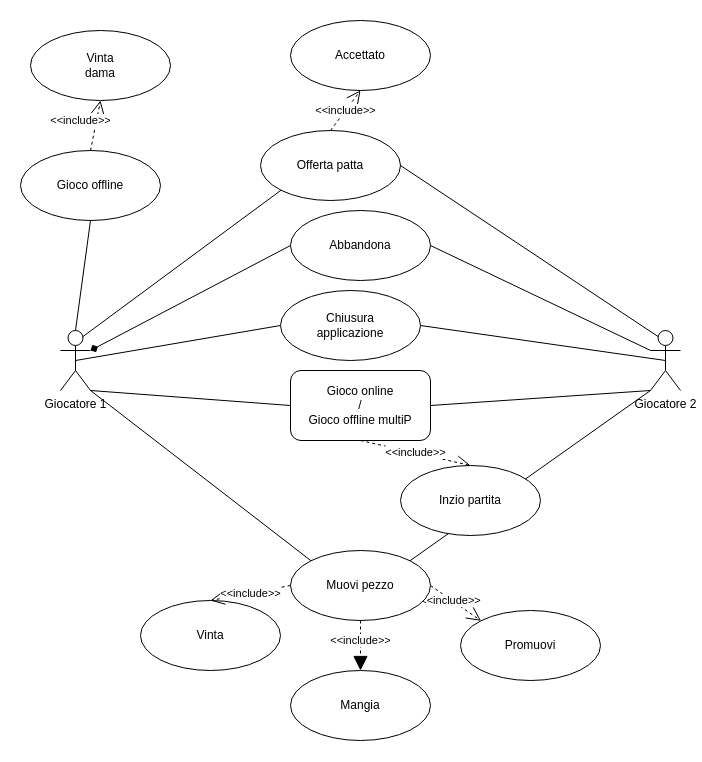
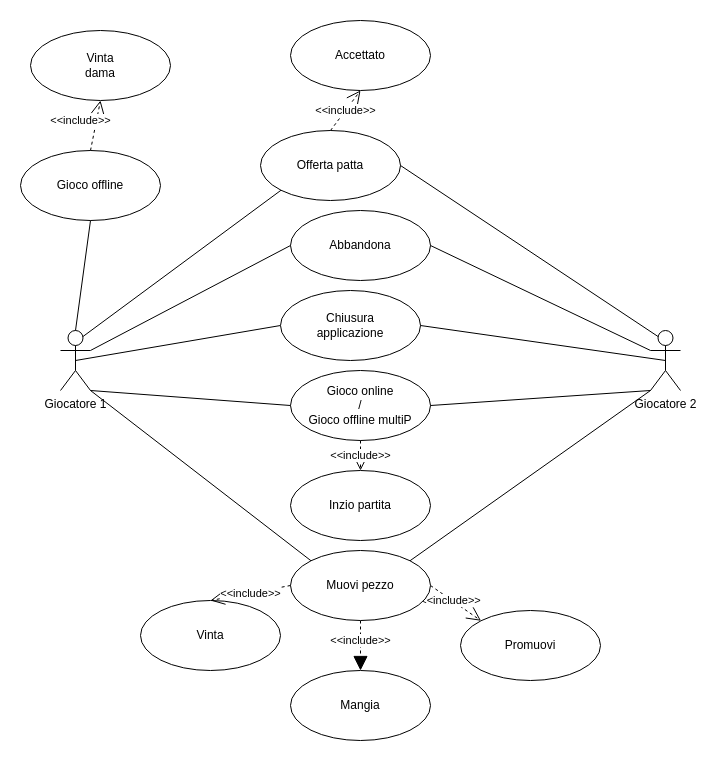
  <mxCell id="0" />
  <mxCell id="1" parent="0" />
  <mxCell id="2" value="Giocatore 1" style="shape=umlActor;verticalLabelPosition=bottom;labelBackgroundColor=#ffffff;verticalAlign=top;html=1;" parent="1" vertex="1"><mxGeometry x="60" y="330" width="30" height="60" as="geometry" /></mxCell>
- <mxCell id="3" value="Gioco online&lt;br&gt;/&lt;br&gt;Gioco offline multiP" style="whiteSpace=wrap;html=1;rounded=1;" parent="1" vertex="1"><mxGeometry x="290" y="370" width="140" height="70" as="geometry" /></mxCell>
+ <mxCell id="3" value="Gioco online&lt;br&gt;/&lt;br&gt;Gioco offline multiP" style="ellipse;whiteSpace=wrap;html=1;" parent="1" vertex="1"><mxGeometry x="290" y="370" width="140" height="70" as="geometry" /></mxCell>
  <mxCell id="4" value="" style="endArrow=none;html=1;entryX=0;entryY=0.5;entryDx=0;entryDy=0;exitX=1;exitY=1;exitDx=0;exitDy=0;exitPerimeter=0;" parent="1" source="2" target="3" edge="1"><mxGeometry width="50" height="50" relative="1" as="geometry"><mxPoint x="100" y="610" as="sourcePoint" /><mxPoint x="300" y="630" as="targetPoint" /></mxGeometry></mxCell>
  <mxCell id="5" value="&amp;lt;&amp;lt;include&amp;gt;&amp;gt;" style="endArrow=open;endSize=12;dashed=1;html=1;exitX=1;exitY=0.5;exitDx=0;exitDy=0;entryX=0;entryY=0;entryDx=0;entryDy=0;" parent="1" source="16" target="7" edge="1"><mxGeometry x="-0.189" y="-1" width="160" relative="1" as="geometry"><mxPoint x="470" y="620" as="sourcePoint" /><mxPoint x="490" y="620" as="targetPoint" /><mxPoint as="offset" /></mxGeometry></mxCell>
  <mxCell id="6" value="Giocatore 2" style="shape=umlActor;verticalLabelPosition=bottom;labelBackgroundColor=#ffffff;verticalAlign=top;html=1;" parent="1" vertex="1"><mxGeometry x="650" y="330" width="30" height="60" as="geometry" /></mxCell>
  <mxCell id="7" value="Promuovi" style="ellipse;whiteSpace=wrap;html=1;" parent="1" vertex="1"><mxGeometry x="460" y="610" width="140" height="70" as="geometry" /></mxCell>
  <mxCell id="8" value="Abbandona" style="ellipse;whiteSpace=wrap;html=1;" parent="1" vertex="1"><mxGeometry x="290" y="210" width="140" height="70" as="geometry" /></mxCell>
  <mxCell id="9" value="" style="endArrow=none;html=1;entryX=0.75;entryY=0.1;entryDx=0;entryDy=0;exitX=0;exitY=1;exitDx=0;exitDy=0;entryPerimeter=0;" parent="1" source="24" target="2" edge="1"><mxGeometry width="50" height="50" relative="1" as="geometry"><mxPoint x="84.75" y="224.87" as="sourcePoint" /><mxPoint x="155.253" y="305.121" as="targetPoint" /></mxGeometry></mxCell>
  <mxCell id="10" value="" style="endArrow=none;html=1;entryX=0;entryY=0.5;entryDx=0;entryDy=0;exitX=0.5;exitY=0.5;exitDx=0;exitDy=0;exitPerimeter=0;" parent="1" source="2" target="23" edge="1"><mxGeometry width="50" height="50" relative="1" as="geometry"><mxPoint x="190" y="300" as="sourcePoint" /><mxPoint x="260.503" y="380.251" as="targetPoint" /></mxGeometry></mxCell>
  <mxCell id="11" value="" style="endArrow=none;html=1;entryX=0;entryY=0;entryDx=0;entryDy=0;exitX=1;exitY=1;exitDx=0;exitDy=0;exitPerimeter=0;" parent="1" source="2" target="16" edge="1"><mxGeometry width="50" height="50" relative="1" as="geometry"><mxPoint x="160" y="450" as="sourcePoint" /><mxPoint x="230.503" y="530.251" as="targetPoint" /></mxGeometry></mxCell>
  <mxCell id="12" value="" style="endArrow=none;html=1;entryX=1;entryY=0;entryDx=0;entryDy=0;exitX=0;exitY=1;exitDx=0;exitDy=0;exitPerimeter=0;" parent="1" source="6" target="16" edge="1"><mxGeometry width="50" height="50" relative="1" as="geometry"><mxPoint x="480" y="590" as="sourcePoint" /><mxPoint x="550.503" y="670.251" as="targetPoint" /></mxGeometry></mxCell>
  <mxCell id="13" value="" style="endArrow=none;html=1;entryX=1;entryY=0.5;entryDx=0;entryDy=0;exitX=0;exitY=1;exitDx=0;exitDy=0;exitPerimeter=0;" parent="1" source="6" target="3" edge="1"><mxGeometry width="50" height="50" relative="1" as="geometry"><mxPoint x="460" y="770" as="sourcePoint" /><mxPoint x="530.503" y="850.251" as="targetPoint" /></mxGeometry></mxCell>
  <mxCell id="14" value="&amp;lt;&amp;lt;include&amp;gt;&amp;gt;" style="endArrow=open;endSize=12;dashed=1;html=1;exitX=0.5;exitY=1;exitDx=0;exitDy=0;entryX=0.5;entryY=0;entryDx=0;entryDy=0;" parent="1" source="3" target="17" edge="1"><mxGeometry width="160" relative="1" as="geometry"><mxPoint x="430" y="760" as="sourcePoint" /><mxPoint x="490" y="770" as="targetPoint" /><mxPoint as="offset" /></mxGeometry></mxCell>
  <mxCell id="15" value="&amp;lt;&amp;lt;include&amp;gt;&amp;gt;" style="endArrow=block;endSize=12;dashed=1;html=1;exitX=0.5;exitY=1;exitDx=0;exitDy=0;entryX=0.5;entryY=0;entryDx=0;entryDy=0;" parent="1" source="16" target="21" edge="1"><mxGeometry x="-0.2" width="160" relative="1" as="geometry"><mxPoint x="400" y="750" as="sourcePoint" /><mxPoint x="560" y="750" as="targetPoint" /><mxPoint as="offset" /></mxGeometry></mxCell>
  <mxCell id="16" value="Muovi pezzo" style="ellipse;whiteSpace=wrap;html=1;" parent="1" vertex="1"><mxGeometry x="290" y="550" width="140" height="70" as="geometry" /></mxCell>
- <mxCell id="17" value="Inzio partita" style="ellipse;whiteSpace=wrap;html=1;" parent="1" vertex="1"><mxGeometry x="400" y="465" width="140" height="70" as="geometry" /></mxCell>
- <mxCell id="18" value="" style="endArrow=diamond;html=1;entryX=1;entryY=0.333;entryDx=0;entryDy=0;exitX=0;exitY=0.5;exitDx=0;exitDy=0;entryPerimeter=0;" parent="1" source="8" target="2" edge="1"><mxGeometry width="50" height="50" relative="1" as="geometry"><mxPoint x="150" y="220" as="sourcePoint" /><mxPoint x="220.503" y="300.251" as="targetPoint" /></mxGeometry></mxCell>
+ <mxCell id="17" value="Inzio partita" style="ellipse;whiteSpace=wrap;html=1;" parent="1" vertex="1"><mxGeometry x="290" y="470" width="140" height="70" as="geometry" /></mxCell>
+ <mxCell id="18" value="" style="endArrow=none;html=1;entryX=1;entryY=0.333;entryDx=0;entryDy=0;exitX=0;exitY=0.5;exitDx=0;exitDy=0;entryPerimeter=0;" parent="1" source="8" target="2" edge="1"><mxGeometry width="50" height="50" relative="1" as="geometry"><mxPoint x="150" y="220" as="sourcePoint" /><mxPoint x="220.503" y="300.251" as="targetPoint" /></mxGeometry></mxCell>
  <mxCell id="19" value="" style="endArrow=none;html=1;entryX=0;entryY=0.333;entryDx=0;entryDy=0;exitX=1;exitY=0.5;exitDx=0;exitDy=0;entryPerimeter=0;" parent="1" source="8" target="6" edge="1"><mxGeometry width="50" height="50" relative="1" as="geometry"><mxPoint x="520" y="230" as="sourcePoint" /><mxPoint x="590.503" y="310.251" as="targetPoint" /></mxGeometry></mxCell>
  <mxCell id="20" value="Vinta" style="ellipse;whiteSpace=wrap;html=1;" parent="1" vertex="1"><mxGeometry x="140" y="600" width="140" height="70" as="geometry" /></mxCell>
  <mxCell id="21" value="Mangia" style="ellipse;whiteSpace=wrap;html=1;" parent="1" vertex="1"><mxGeometry x="290" y="670" width="140" height="70" as="geometry" /></mxCell>
  <mxCell id="22" value="&amp;lt;&amp;lt;include&amp;gt;&amp;gt;" style="endArrow=open;endSize=12;dashed=1;html=1;exitX=0;exitY=0.5;exitDx=0;exitDy=0;entryX=0.5;entryY=0;entryDx=0;entryDy=0;" parent="1" source="16" target="20" edge="1"><mxGeometry width="160" relative="1" as="geometry"><mxPoint x="334" y="779" as="sourcePoint" /><mxPoint x="494" y="779" as="targetPoint" /><mxPoint as="offset" /></mxGeometry></mxCell>
  <mxCell id="23" value="Chiusura&lt;br&gt;applicazione" style="ellipse;whiteSpace=wrap;html=1;" parent="1" vertex="1"><mxGeometry x="280" y="290" width="140" height="70" as="geometry" /></mxCell>
  <mxCell id="24" value="Offerta patta" style="ellipse;whiteSpace=wrap;html=1;" parent="1" vertex="1"><mxGeometry x="260" y="130" width="140" height="70" as="geometry" /></mxCell>
  <mxCell id="25" value="Accettato" style="ellipse;whiteSpace=wrap;html=1;" parent="1" vertex="1"><mxGeometry x="290" y="20" width="140" height="70" as="geometry" /></mxCell>
  <mxCell id="26" value="" style="endArrow=none;html=1;entryX=0.25;entryY=0.1;entryDx=0;entryDy=0;exitX=1;exitY=0.5;exitDx=0;exitDy=0;entryPerimeter=0;" parent="1" source="24" target="6" edge="1"><mxGeometry width="50" height="50" relative="1" as="geometry"><mxPoint x="480" y="180" as="sourcePoint" /><mxPoint x="550.503" y="260.251" as="targetPoint" /></mxGeometry></mxCell>
  <mxCell id="27" value="&amp;lt;&amp;lt;include&amp;gt;&amp;gt;" style="endArrow=open;endSize=12;dashed=1;html=1;exitX=0.5;exitY=0;exitDx=0;exitDy=0;entryX=0.5;entryY=1;entryDx=0;entryDy=0;" parent="1" source="24" target="25" edge="1"><mxGeometry width="160" relative="1" as="geometry"><mxPoint x="310" y="80" as="sourcePoint" /><mxPoint x="360" y="100" as="targetPoint" /><mxPoint as="offset" /></mxGeometry></mxCell>
  <mxCell id="28" value="" style="endArrow=none;html=1;entryX=0.5;entryY=0.5;entryDx=0;entryDy=0;exitX=1;exitY=0.5;exitDx=0;exitDy=0;entryPerimeter=0;" parent="1" source="23" target="6" edge="1"><mxGeometry width="50" height="50" relative="1" as="geometry"><mxPoint x="450" y="300" as="sourcePoint" /><mxPoint x="520.503" y="380.251" as="targetPoint" /></mxGeometry></mxCell>
  <mxCell id="29" value="Gioco offline" style="ellipse;whiteSpace=wrap;html=1;" parent="1" vertex="1"><mxGeometry x="20" y="150" width="140" height="70" as="geometry" /></mxCell>
  <mxCell id="30" value="" style="endArrow=none;html=1;entryX=0.5;entryY=0;entryDx=0;entryDy=0;exitX=0.5;exitY=1;exitDx=0;exitDy=0;entryPerimeter=0;" parent="1" source="29" target="2" edge="1"><mxGeometry width="50" height="50" relative="1" as="geometry"><mxPoint x="204.003" y="189.999" as="sourcePoint" /><mxPoint x="-24" y="336.25" as="targetPoint" /></mxGeometry></mxCell>
  <mxCell id="31" value="&amp;lt;&amp;lt;include&amp;gt;&amp;gt;" style="endArrow=open;endSize=12;dashed=1;html=1;exitX=0.5;exitY=0;exitDx=0;exitDy=0;entryX=0.5;entryY=1;entryDx=0;entryDy=0;" parent="1" source="29" target="32" edge="1"><mxGeometry x="0.077" y="16" width="160" relative="1" as="geometry"><mxPoint x="130" y="100" as="sourcePoint" /><mxPoint x="90" y="90" as="targetPoint" /><mxPoint as="offset" /></mxGeometry></mxCell>
  <mxCell id="32" value="Vinta&lt;br&gt;dama" style="ellipse;whiteSpace=wrap;html=1;" parent="1" vertex="1"><mxGeometry x="30" y="30" width="140" height="70" as="geometry" /></mxCell>
